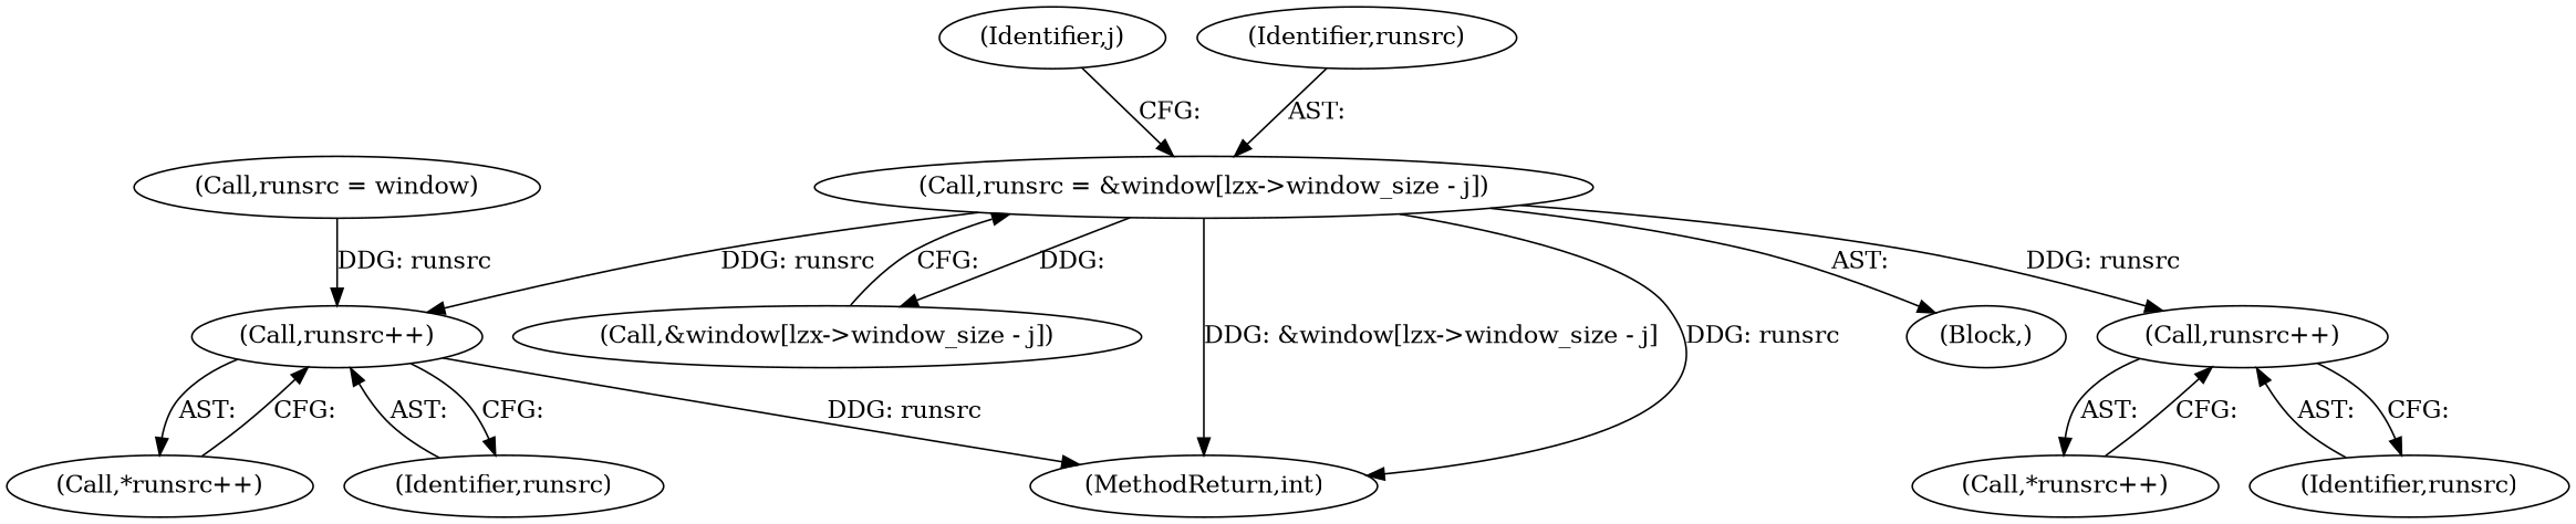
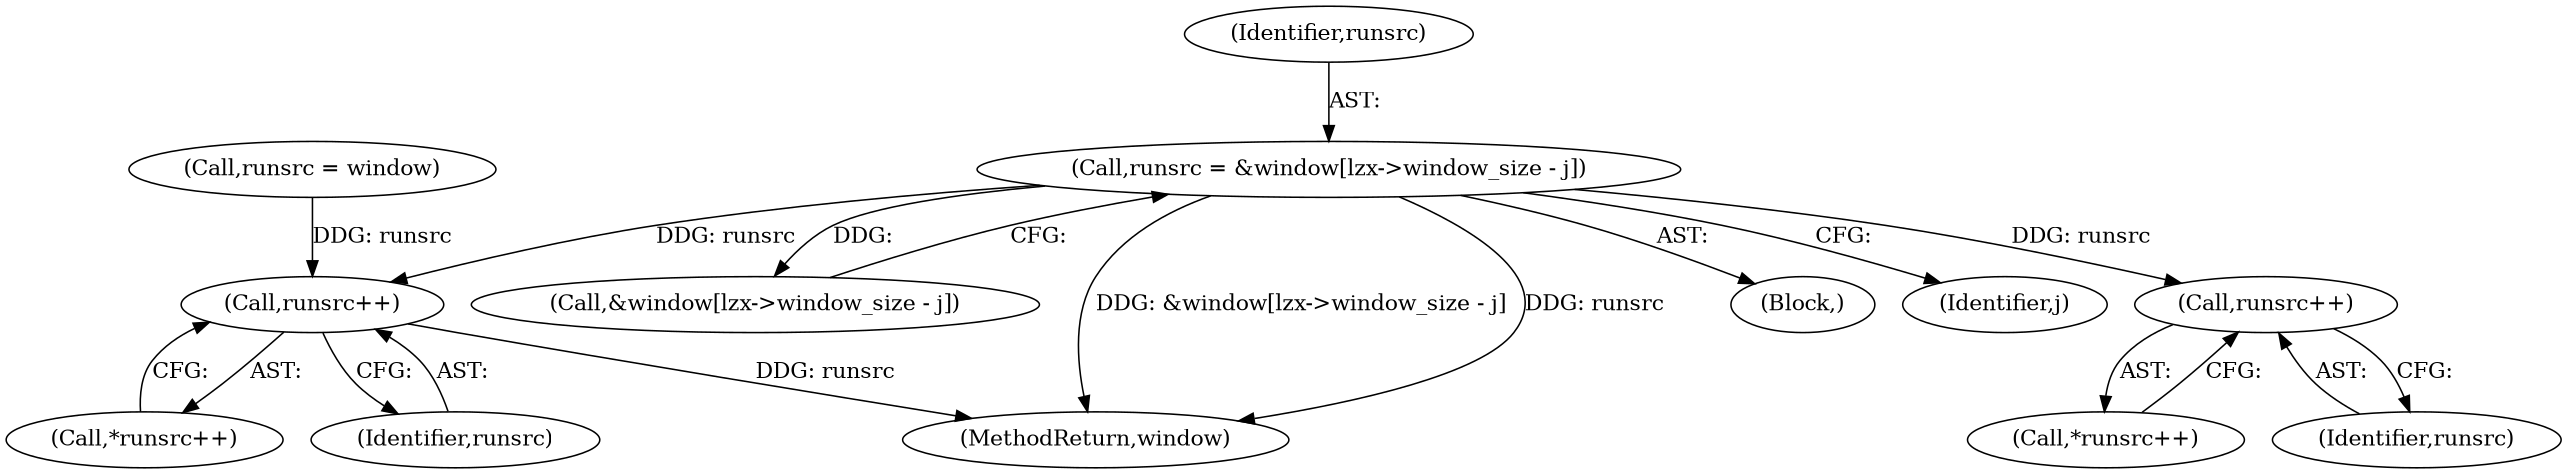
  digraph {
    n1 [label="(Call,runsrc = &window[lzx->window_size - j])"]
    n2 [label="(Call,runsrc++)"]
    n3 [label="(Call,runsrc++)"]
    n4 [label="(Call,&window[lzx->window_size - j])"]
-   n5 [label="(MethodReturn,int)"]
+   n5 [label="(MethodReturn,window)"]
    n6 [label="(Block,)"]
    n7 [label="(Call,*runsrc++)"]
    n8 [label="(Identifier,runsrc)"]
    n9 [label="(Call,*runsrc++)"]
    n10 [label="(Identifier,runsrc)"]
    n11 [label="(Call,runsrc = window)"]
    n12 [label="(Identifier,j)"]
    n13 [label="(Identifier,runsrc)"]
    n1 -> n2 [label="DDG: runsrc"]
    n1 -> n3 [label="DDG: runsrc"]
    n1 -> n4 [label="DDG: "]
    n1 -> n5 [label="DDG: runsrc"]
    n1 -> n5 [label="DDG: &window[lzx->window_size - j]"]
    n1 -> n6 [label="AST: "]
    n2 -> n7 [label="AST: "]
    n2 -> n8 [label="CFG: "]
    n3 -> n5 [label="DDG: runsrc"]
    n3 -> n9 [label="AST: "]
    n3 -> n10 [label="CFG: "]
    n4 -> n1 [label="CFG: "]
    n7 -> n2 [label="CFG: "]
    n8 -> n2 [label="AST: "]
    n9 -> n3 [label="CFG: "]
    n10 -> n3 [label="AST: "]
    n11 -> n3 [label="DDG: runsrc"]
-   n12 -> n1 [label="CFG: "]
+   n1 -> n12 [label="CFG: "]
    n13 -> n1 [label="AST: "]
  }
